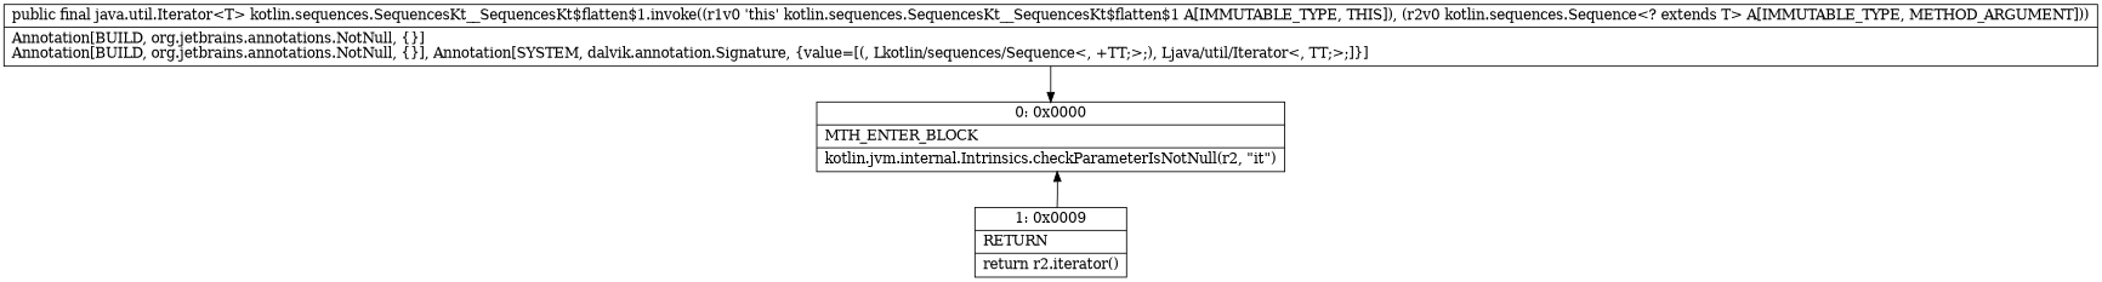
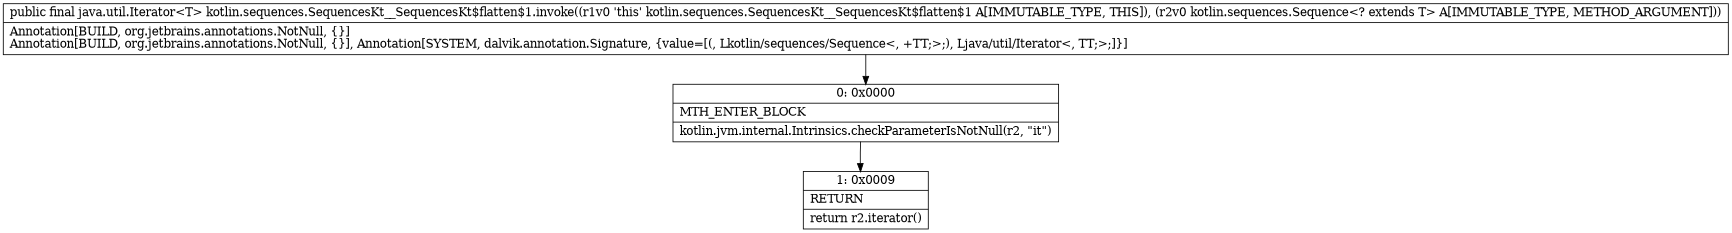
  digraph {
    node [shape=record]
    n1 [label="{0\:\ 0x0000|MTH_ENTER_BLOCK\l|kotlin.jvm.internal.Intrinsics.checkParameterIsNotNull(r2, \"it\")\l}"]
    n2 [label="{1\:\ 0x0009|RETURN\l|return r2.iterator()\l}"]
    n3 [label="{public final java.util.Iterator\<T\> kotlin.sequences.SequencesKt__SequencesKt$flatten$1.invoke((r1v0 'this' kotlin.sequences.SequencesKt__SequencesKt$flatten$1 A[IMMUTABLE_TYPE, THIS]), (r2v0 kotlin.sequences.Sequence\<? extends T\> A[IMMUTABLE_TYPE, METHOD_ARGUMENT]))  | Annotation[BUILD, org.jetbrains.annotations.NotNull, \{\}]\lAnnotation[BUILD, org.jetbrains.annotations.NotNull, \{\}], Annotation[SYSTEM, dalvik.annotation.Signature, \{value=[(, Lkotlin\/sequences\/Sequence\<, +TT;\>;), Ljava\/util\/Iterator\<, TT;\>;]\}]\l}"]
-   n2 -> n1
+   n1 -> n2
    n3 -> n1
  }
